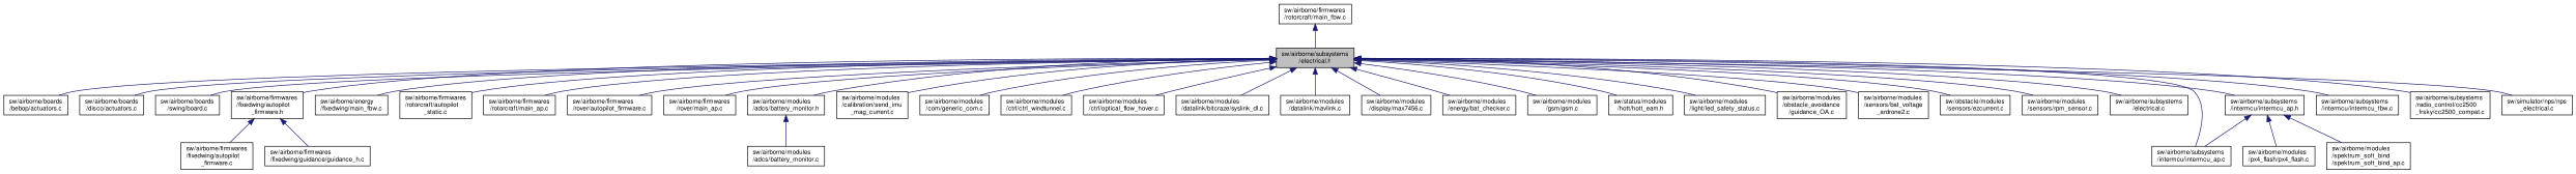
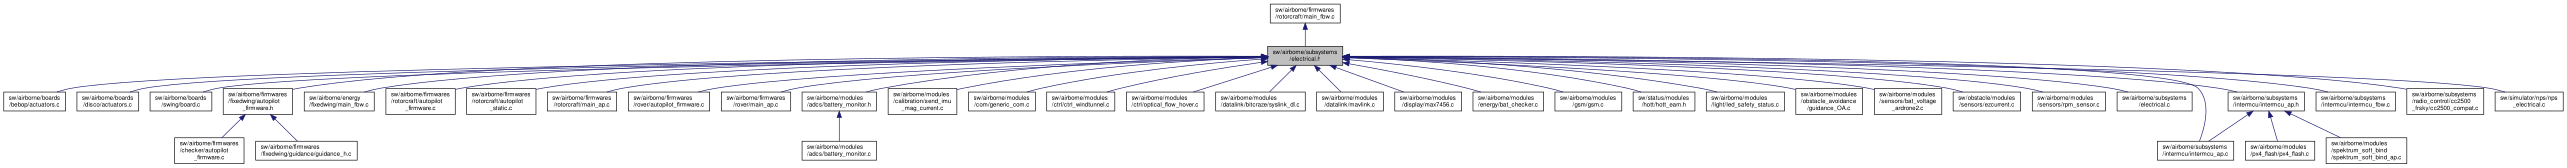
  digraph {
    node [color=black fillcolor=white fontname=FreeSans fontsize=10 shape=record style=filled]
    edge [color=midnightblue dir=back fontname=FreeSans fontsize=10 labelfontname=FreeSans labelfontsize=10 style=solid]
    n1 [fillcolor=grey75 fontcolor=black height=0.2 label="sw/airborne/subsystems\l/electrical.h" width=0.4]
    n2 [height=0.2 label="sw/airborne/boards\l/bebop/actuators.c" width=0.4]
    n3 [height=0.2 label="sw/airborne/boards\l/disco/actuators.c" width=0.4]
    n4 [height=0.2 label="sw/airborne/boards\l/swing/board.c" width=0.4]
    n5 [height=0.2 label="sw/airborne/firmwares\l/fixedwing/autopilot\l_firmware.h" width=0.4]
    n6 [height=0.2 label="sw/airborne/energy\l/fixedwing/main_fbw.c" width=0.4]
+   n7 [height=0.2 label="sw/airborne/firmwares\l/rotorcraft/autopilot\l_firmware.c" width=0.4]
    n8 [height=0.2 label="sw/airborne/firmwares\l/rotorcraft/autopilot\l_static.c" width=0.4]
    n9 [height=0.2 label="sw/airborne/firmwares\l/rotorcraft/main_ap.c" width=0.4]
    n10 [height=0.2 label="sw/airborne/firmwares\l/rover/autopilot_firmware.c" width=0.4]
    n11 [height=0.2 label="sw/airborne/firmwares\l/rover/main_ap.c" width=0.4]
    n12 [height=0.2 label="sw/airborne/modules\l/adcs/battery_monitor.h" width=0.4]
    n13 [height=0.2 label="sw/airborne/modules\l/calibration/send_imu\l_mag_current.c" width=0.4]
    n14 [height=0.2 label="sw/airborne/modules\l/com/generic_com.c" width=0.4]
    n15 [height=0.2 label="sw/airborne/modules\l/ctrl/ctrl_windtunnel.c" width=0.4]
    n16 [height=0.2 label="sw/airborne/modules\l/ctrl/optical_flow_hover.c" width=0.4]
    n17 [height=0.2 label="sw/airborne/modules\l/datalink/bitcraze/syslink_dl.c" width=0.4]
    n18 [height=0.2 label="sw/airborne/modules\l/datalink/mavlink.c" width=0.4]
    n19 [height=0.2 label="sw/airborne/modules\l/display/max7456.c" width=0.4]
    n20 [height=0.2 label="sw/airborne/modules\l/energy/bat_checker.c" width=0.4]
    n21 [height=0.2 label="sw/airborne/modules\l/gsm/gsm.c" width=0.4]
    n22 [height=0.2 label="sw/status/modules\l/hott/hott_eam.h" width=0.4]
    n23 [height=0.2 label="sw/airborne/modules\l/light/led_safety_status.c" width=0.4]
    n24 [height=0.2 label="sw/airborne/modules\l/obstacle_avoidance\l/guidance_OA.c" width=0.4]
    n25 [height=0.2 label="sw/airborne/modules\l/sensors/bat_voltage\l_ardrone2.c" width=0.4]
    n26 [height=0.2 label="sw/obstacle/modules\l/sensors/ezcurrent.c" width=0.4]
    n27 [height=0.2 label="sw/airborne/modules\l/sensors/rpm_sensor.c" width=0.4]
    n28 [height=0.2 label="sw/airborne/subsystems\l/electrical.c" width=0.4]
    n29 [height=0.2 label="sw/airborne/subsystems\l/intermcu/intermcu_ap.h" width=0.4]
    n30 [height=0.2 label="sw/airborne/subsystems\l/intermcu/intermcu_ap.c" width=0.4]
    n31 [height=0.2 label="sw/airborne/subsystems\l/intermcu/intermcu_fbw.c" width=0.4]
    n32 [height=0.2 label="sw/airborne/subsystems\l/radio_control/cc2500\l_frsky/cc2500_compat.c" width=0.4]
    n33 [height=0.2 label="sw/simulator/nps/nps\l_electrical.c" width=0.4]
-   n34 [height=0.2 label="sw/airborne/firmwares\l/fixedwing/autopilot\l_firmware.c" width=0.4]
+   n34 [height=0.2 label="sw/airborne/firmwares\l/checker/autopilot\l_firmware.c" width=0.4]
    n35 [height=0.2 label="sw/airborne/firmwares\l/fixedwing/guidance/guidance_h.c" width=0.4]
    n36 [height=0.2 label="sw/airborne/firmwares\l/rotorcraft/main_fbw.c" width=0.4]
    n37 [height=0.2 label="sw/airborne/modules\l/adcs/battery_monitor.c" width=0.4]
    n38 [height=0.2 label="sw/airborne/modules\l/px4_flash/px4_flash.c" width=0.4]
    n39 [height=0.2 label="sw/airborne/modules\l/spektrum_soft_bind\l/spektrum_soft_bind_ap.c" width=0.4]
    n1 -> n2
    n1 -> n3
    n1 -> n4
    n1 -> n5
    n1 -> n6
+   n1 -> n7
    n1 -> n8
    n1 -> n9
    n1 -> n10
    n1 -> n11
    n1 -> n12
    n1 -> n13
    n1 -> n14
    n1 -> n15
    n1 -> n16
    n1 -> n17
    n1 -> n18
    n1 -> n19
    n1 -> n20
    n1 -> n21
    n1 -> n22
    n1 -> n23
    n1 -> n24
    n1 -> n25
    n1 -> n26
    n1 -> n27
    n1 -> n28
    n1 -> n29
    n1 -> n30
    n1 -> n31
    n1 -> n32
    n1 -> n33
    n5 -> n34
    n5 -> n35
    n12 -> n37
    n29 -> n30
    n29 -> n38
    n29 -> n39
    n36 -> n1
  }
